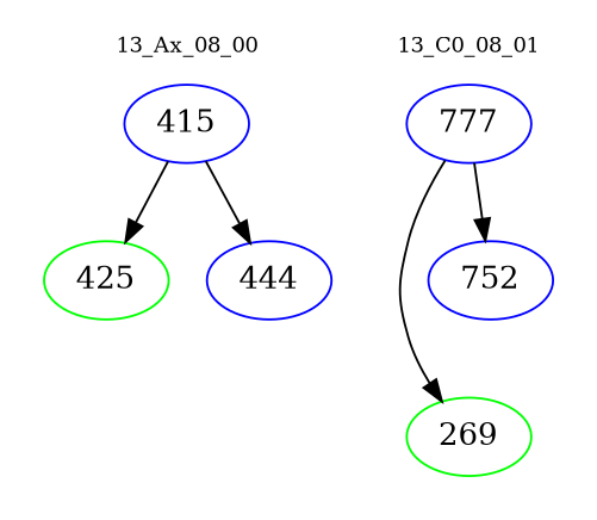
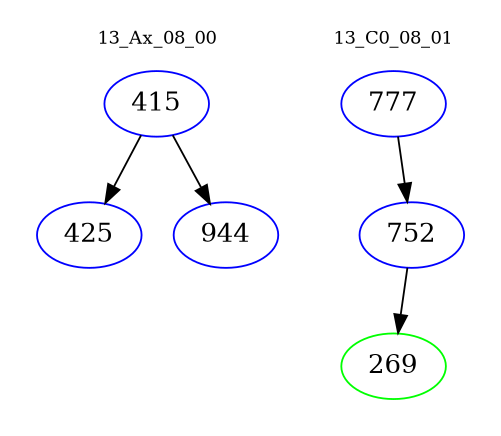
  digraph {
    node [color=blue]
    edge [color=black]
    n1 [label=415]
-   n2 [color=green label=425]
-   n3 [label=444]
+   n2 [label=425]
+   n3 [label=944]
    n4 [label=777]
    n5 [color=green label=269]
    n6 [label=752]
    subgraph cluster_1 {
      color=white
      fontsize=10
      label="13_Ax_08_00"
      n1
      n2
      n3
    }
    subgraph cluster_2 {
      color=white
      fontsize=10
      label="13_C0_08_01"
      n4
      n5
      n6
    }
    n1 -> n2
    n1 -> n3
-   n4 -> n5
+   n6 -> n5
    n4 -> n6
  }
